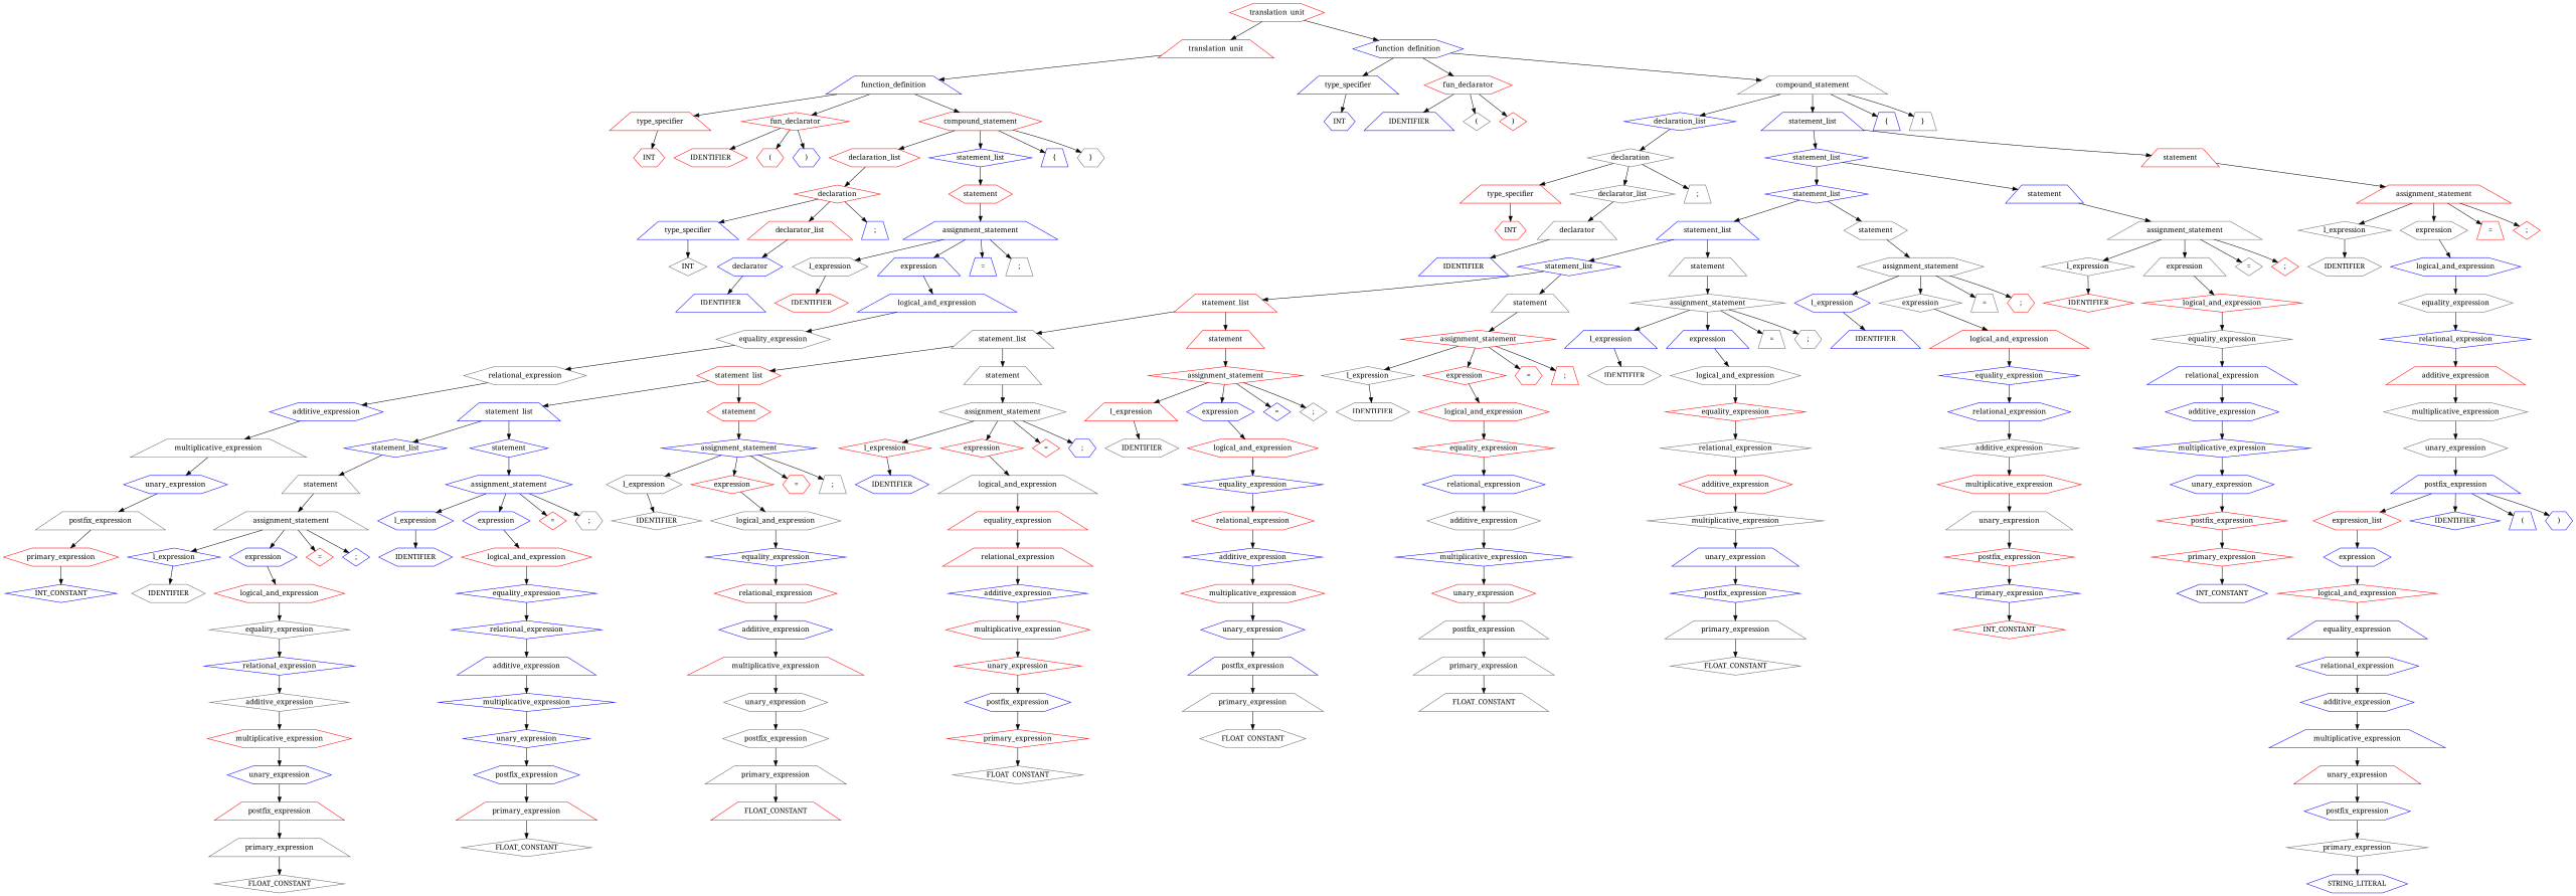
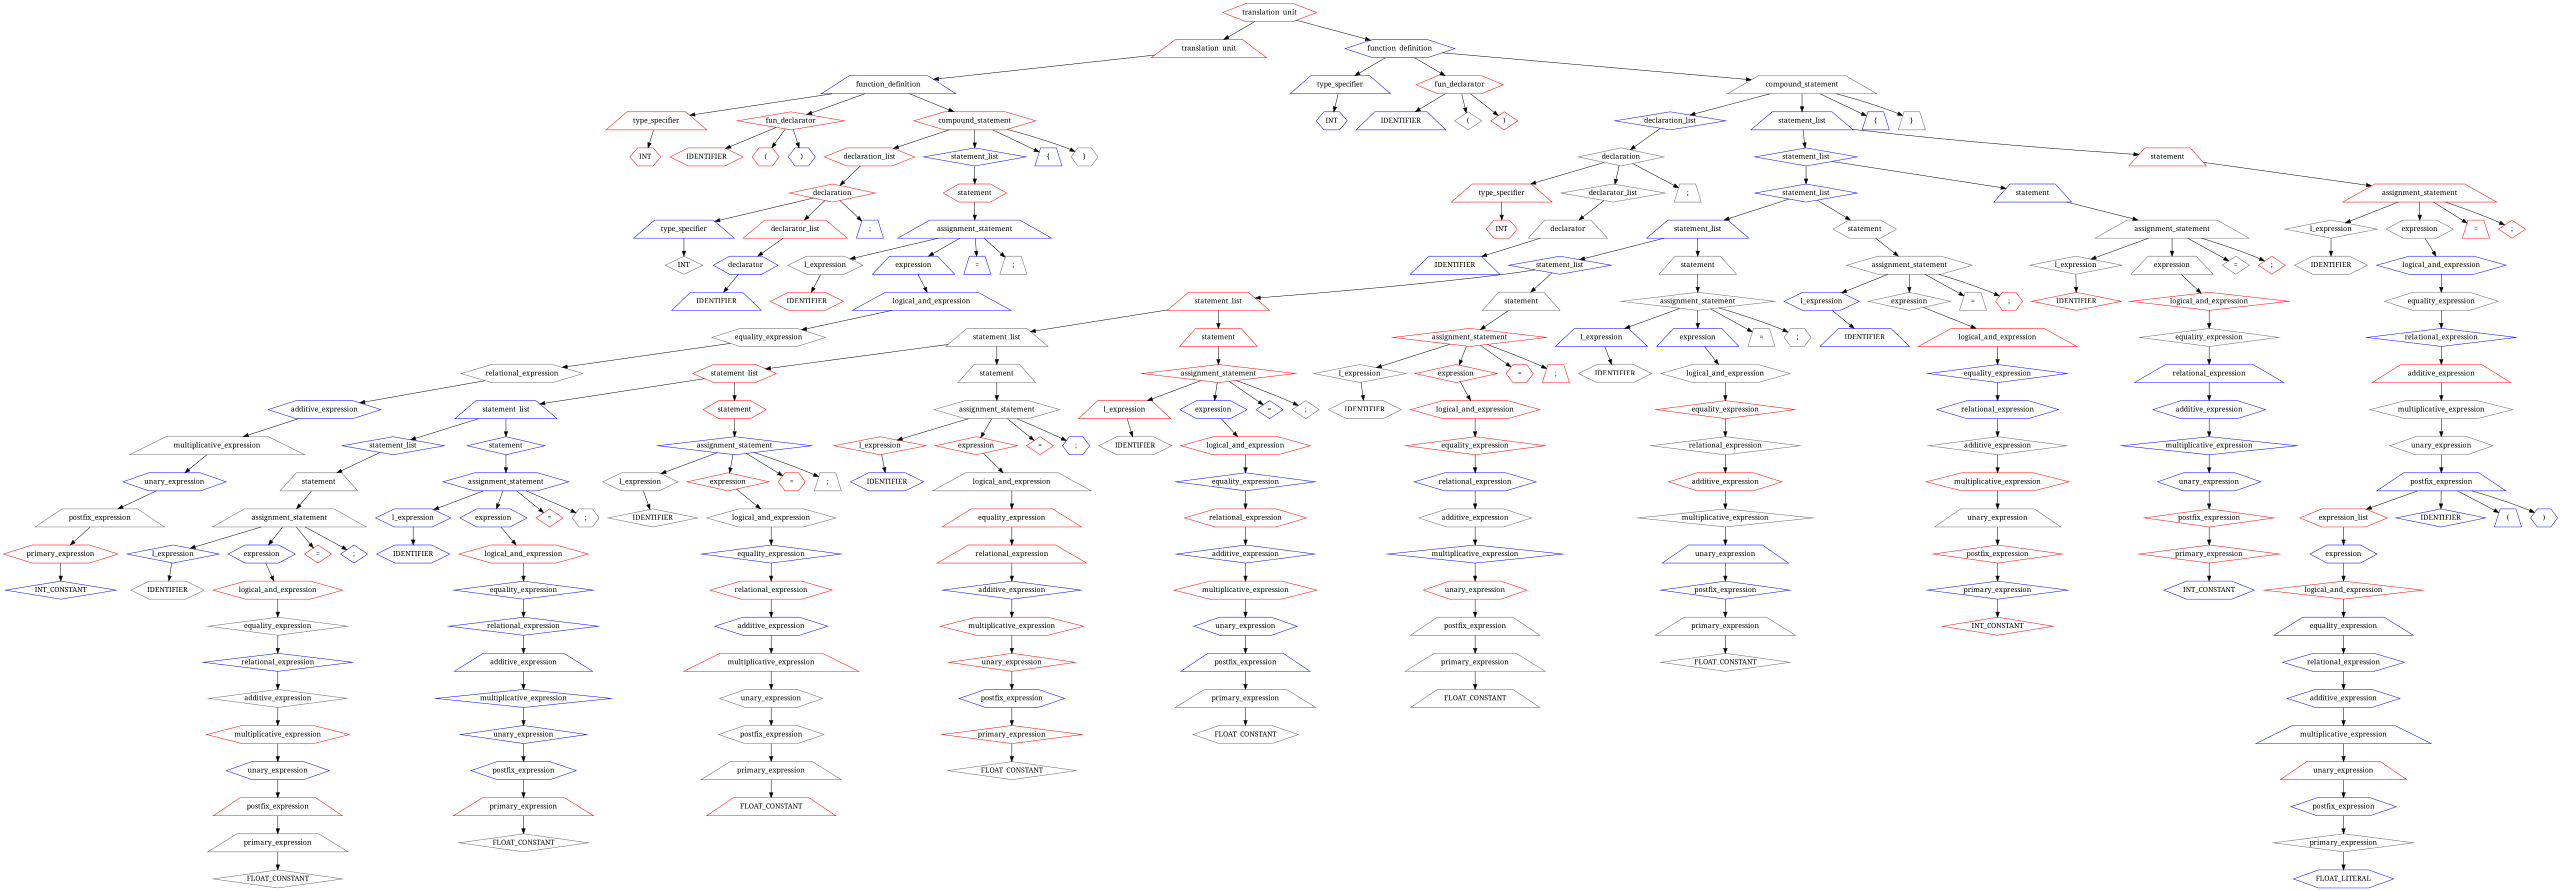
  digraph {
    ordering=out
    fontname="Noto Serif"
    node [color=blue shape=hexagon fontname="Noto Serif"]
    edge [fontname="Noto Serif"]
    n1 [label=type_specifier color=red shape=trapezium]
    n2 [label=INT color=red]
    n3 [label=fun_declarator color=red shape=diamond]
    n4 [label=IDENTIFIER color=red]
    n5 [label="(" color=red]
    n6 [label=")"]
    n7 [label=type_specifier shape=trapezium]
    n8 [label=INT color=gray40 shape=diamond]
    n9 [label=declarator]
    n10 [label=IDENTIFIER shape=trapezium]
    n11 [label=declarator_list color=red shape=trapezium]
    n12 [label=declaration color=red shape=diamond]
    n13 [label=";" shape=trapezium]
    n14 [label=declaration_list color=red]
    n15 [label=l_expression color=gray40]
    n16 [label=IDENTIFIER color=red]
    n17 [label=primary_expression color=red]
    n18 [label=INT_CONSTANT shape=diamond]
    n19 [label=postfix_expression color=gray40 shape=trapezium]
    n20 [label=unary_expression]
    n21 [label=multiplicative_expression color=gray40 shape=trapezium]
    n22 [label=additive_expression]
    n23 [label=relational_expression color=gray40]
    n24 [label=equality_expression color=gray40]
    n25 [label=logical_and_expression shape=trapezium]
    n26 [label=expression shape=trapezium]
    n27 [label=assignment_statement shape=trapezium]
    n28 [label="=" shape=trapezium]
    n29 [label=";" color=gray40 shape=trapezium]
    n30 [label=statement color=red]
    n31 [label=statement_list shape=diamond]
    n32 [label=compound_statement color=red]
    n33 [label="{" shape=trapezium]
    n34 [label="}" color=gray40]
    n35 [label=function_definition shape=trapezium]
    n36 [label=translation_unit color=red shape=trapezium]
    n37 [label=type_specifier shape=trapezium]
    n38 [label=INT]
    n39 [label=fun_declarator color=red]
    n40 [label=IDENTIFIER shape=trapezium]
    n41 [label="(" color=gray40 shape=diamond]
    n42 [label=")" color=red shape=diamond]
    n43 [label=type_specifier color=red shape=trapezium]
    n44 [label=INT color=red]
    n45 [label=declarator color=gray40 shape=trapezium]
    n46 [label=IDENTIFIER shape=trapezium]
    n47 [label=declarator_list color=gray40 shape=diamond]
    n48 [label=declaration color=gray40 shape=diamond]
    n49 [label=";" color=gray40 shape=trapezium]
    n50 [label=declaration_list shape=diamond]
    n51 [label=l_expression shape=diamond]
    n52 [label=IDENTIFIER color=gray40]
    n53 [label=primary_expression color=gray40 shape=trapezium]
    n54 [label=FLOAT_CONSTANT color=gray40 shape=diamond]
    n55 [label=postfix_expression color=red shape=trapezium]
    n56 [label=unary_expression]
    n57 [label=multiplicative_expression color=red]
    n58 [label=additive_expression color=gray40 shape=diamond]
    n59 [label=relational_expression shape=diamond]
    n60 [label=equality_expression color=gray40 shape=diamond]
    n61 [label=logical_and_expression color=red]
    n62 [label=expression]
    n63 [label=assignment_statement color=gray40 shape=trapezium]
    n64 [label="=" color=red shape=diamond]
    n65 [label=";" shape=diamond]
    n66 [label=statement color=gray40 shape=trapezium]
    n67 [label=statement_list shape=diamond]
    n68 [label=l_expression]
    n69 [label=IDENTIFIER]
    n70 [label=primary_expression color=red shape=trapezium]
    n71 [label=FLOAT_CONSTANT color=gray40 shape=diamond]
    n72 [label=postfix_expression]
    n73 [label=unary_expression shape=diamond]
    n74 [label=multiplicative_expression shape=diamond]
    n75 [label=additive_expression shape=trapezium]
    n76 [label=relational_expression shape=diamond]
    n77 [label=equality_expression shape=diamond]
    n78 [label=logical_and_expression color=red]
    n79 [label=expression]
    n80 [label=assignment_statement]
    n81 [label="=" color=red shape=diamond]
    n82 [label=";" color=gray40]
    n83 [label=statement shape=diamond]
    n84 [label=statement_list shape=trapezium]
    n85 [label=l_expression color=gray40]
    n86 [label=IDENTIFIER color=gray40 shape=diamond]
    n87 [label=primary_expression color=gray40 shape=trapezium]
    n88 [label=FLOAT_CONSTANT color=red shape=trapezium]
    n89 [label=postfix_expression color=gray40]
    n90 [label=unary_expression color=gray40]
    n91 [label=multiplicative_expression color=red shape=trapezium]
    n92 [label=additive_expression]
    n93 [label=relational_expression color=red]
    n94 [label=equality_expression shape=diamond]
    n95 [label=logical_and_expression color=gray40]
    n96 [label=expression color=red shape=diamond]
    n97 [label=assignment_statement shape=diamond]
    n98 [label="=" color=red]
    n99 [label=";" color=gray40 shape=trapezium]
    n100 [label=statement color=red]
    n101 [label=statement_list color=red]
    n102 [label=l_expression color=red shape=diamond]
    n103 [label=IDENTIFIER]
    n104 [label=primary_expression color=red shape=diamond]
    n105 [label=FLOAT_CONSTANT color=gray40 shape=diamond]
    n106 [label=postfix_expression]
    n107 [label=unary_expression color=red shape=diamond]
    n108 [label=multiplicative_expression color=red]
    n109 [label=additive_expression shape=diamond]
    n110 [label=relational_expression color=red shape=trapezium]
    n111 [label=equality_expression color=red shape=trapezium]
    n112 [label=logical_and_expression color=gray40 shape=trapezium]
    n113 [label=expression color=red shape=diamond]
    n114 [label=assignment_statement color=gray40]
    n115 [label="=" color=red shape=diamond]
    n116 [label=";"]
    n117 [label=statement color=gray40 shape=trapezium]
    n118 [label=statement_list color=gray40 shape=trapezium]
    n119 [label=l_expression color=red shape=trapezium]
    n120 [label=IDENTIFIER color=gray40]
    n121 [label=primary_expression color=gray40 shape=trapezium]
    n122 [label=FLOAT_CONSTANT color=gray40]
    n123 [label=postfix_expression shape=trapezium]
    n124 [label=unary_expression]
    n125 [label=multiplicative_expression color=red]
    n126 [label=additive_expression shape=diamond]
    n127 [label=relational_expression color=red]
    n128 [label=equality_expression shape=diamond]
    n129 [label=logical_and_expression color=red]
    n130 [label=expression]
    n131 [label=assignment_statement color=red shape=diamond]
    n132 [label="=" shape=diamond]
    n133 [label=";" color=gray40 shape=diamond]
    n134 [label=statement color=red shape=trapezium]
    n135 [label=statement_list color=red shape=trapezium]
    n136 [label=l_expression color=gray40 shape=diamond]
    n137 [label=IDENTIFIER color=gray40]
    n138 [label=primary_expression color=gray40 shape=trapezium]
    n139 [label=FLOAT_CONSTANT color=gray40 shape=trapezium]
    n140 [label=postfix_expression color=gray40 shape=trapezium]
    n141 [label=unary_expression color=red]
    n142 [label=multiplicative_expression shape=diamond]
    n143 [label=additive_expression color=gray40]
    n144 [label=relational_expression]
    n145 [label=equality_expression color=red shape=diamond]
    n146 [label=logical_and_expression color=red]
    n147 [label=expression color=red shape=diamond]
    n148 [label=assignment_statement color=red shape=diamond]
    n149 [label="=" color=red]
    n150 [label=";" color=red shape=trapezium]
    n151 [label=statement color=gray40 shape=trapezium]
    n152 [label=statement_list shape=diamond]
    n153 [label=l_expression shape=trapezium]
    n154 [label=IDENTIFIER color=gray40]
    n155 [label=primary_expression color=gray40 shape=trapezium]
    n156 [label=FLOAT_CONSTANT color=gray40 shape=diamond]
    n157 [label=postfix_expression shape=diamond]
    n158 [label=unary_expression shape=trapezium]
    n159 [label=multiplicative_expression color=gray40 shape=diamond]
    n160 [label=additive_expression color=red]
    n161 [label=relational_expression color=gray40 shape=diamond]
    n162 [label=equality_expression color=red shape=diamond]
    n163 [label=logical_and_expression color=gray40]
    n164 [label=expression shape=trapezium]
    n165 [label=assignment_statement color=gray40 shape=diamond]
    n166 [label="=" color=gray40 shape=trapezium]
    n167 [label=";" color=gray40]
    n168 [label=statement color=gray40 shape=trapezium]
    n169 [label=statement_list shape=trapezium]
    n170 [label=l_expression]
    n171 [label=IDENTIFIER shape=trapezium]
    n172 [label=primary_expression shape=diamond]
    n173 [label=INT_CONSTANT color=red shape=diamond]
    n174 [label=postfix_expression color=red shape=diamond]
    n175 [label=unary_expression color=gray40 shape=trapezium]
    n176 [label=multiplicative_expression color=red]
    n177 [label=additive_expression color=gray40 shape=diamond]
    n178 [label=relational_expression]
    n179 [label=equality_expression shape=diamond]
    n180 [label=logical_and_expression color=red shape=trapezium]
    n181 [label=expression color=gray40 shape=diamond]
    n182 [label=assignment_statement color=gray40]
    n183 [label="=" color=gray40 shape=trapezium]
    n184 [label=";" color=red]
    n185 [label=statement color=gray40]
    n186 [label=statement_list shape=diamond]
    n187 [label=l_expression color=gray40 shape=diamond]
    n188 [label=IDENTIFIER color=red shape=diamond]
    n189 [label=primary_expression color=red shape=diamond]
    n190 [label=INT_CONSTANT]
    n191 [label=postfix_expression color=red shape=diamond]
    n192 [label=unary_expression]
    n193 [label=multiplicative_expression shape=diamond]
    n194 [label=additive_expression]
    n195 [label=relational_expression shape=trapezium]
    n196 [label=equality_expression color=gray40 shape=diamond]
    n197 [label=logical_and_expression color=red shape=diamond]
    n198 [label=expression color=gray40 shape=trapezium]
    n199 [label=assignment_statement color=gray40 shape=trapezium]
    n200 [label="=" color=gray40 shape=diamond]
    n201 [label=";" color=red shape=diamond]
    n202 [label=statement shape=trapezium]
    n203 [label=statement_list shape=diamond]
    n204 [label=l_expression color=gray40 shape=diamond]
    n205 [label=IDENTIFIER color=gray40]
    n206 [label=primary_expression color=gray40 shape=diamond]
-   n207 [label=STRING_LITERAL]
+   n207 [label=FLOAT_LITERAL]
    n208 [label=postfix_expression]
    n209 [label=unary_expression color=red shape=trapezium]
    n210 [label=multiplicative_expression shape=trapezium]
    n211 [label=additive_expression]
    n212 [label=relational_expression]
    n213 [label=equality_expression shape=trapezium]
    n214 [label=logical_and_expression color=red shape=diamond]
    n215 [label=expression]
    n216 [label=expression_list color=red]
    n217 [label=postfix_expression shape=trapezium]
    n218 [label=IDENTIFIER shape=diamond]
    n219 [label="(" shape=trapezium]
    n220 [label=")"]
    n221 [label=unary_expression color=gray40]
    n222 [label=multiplicative_expression color=gray40]
    n223 [label=additive_expression color=red shape=trapezium]
    n224 [label=relational_expression shape=diamond]
    n225 [label=equality_expression color=gray40]
    n226 [label=logical_and_expression]
    n227 [label=expression color=gray40]
    n228 [label=assignment_statement color=red shape=trapezium]
    n229 [label="=" color=red shape=trapezium]
    n230 [label=";" color=red shape=diamond]
    n231 [label=statement color=red shape=trapezium]
    n232 [label=statement_list shape=trapezium]
    n233 [label=compound_statement color=gray40 shape=trapezium]
    n234 [label="{" shape=trapezium]
    n235 [label="}" color=gray40 shape=trapezium]
    n236 [label=function_definition]
    n237 [label=translation_unit color=red]
    n1 -> n2
    n3 -> n4
    n3 -> n5
    n3 -> n6
    n7 -> n8
    n9 -> n10
    n11 -> n9
    n12 -> n7
    n12 -> n11
    n12 -> n13
    n14 -> n12
    n15 -> n16
    n17 -> n18
    n19 -> n17
    n20 -> n19
    n21 -> n20
    n22 -> n21
    n23 -> n22
    n24 -> n23
    n25 -> n24
    n26 -> n25
    n27 -> n15
    n27 -> n26
    n27 -> n28
    n27 -> n29
    n30 -> n27
    n31 -> n30
    n32 -> n14
    n32 -> n31
    n32 -> n33
    n32 -> n34
    n35 -> n1
    n35 -> n3
    n35 -> n32
    n36 -> n35
    n37 -> n38
    n39 -> n40
    n39 -> n41
    n39 -> n42
    n43 -> n44
    n45 -> n46
    n47 -> n45
    n48 -> n43
    n48 -> n47
    n48 -> n49
    n50 -> n48
    n51 -> n52
    n53 -> n54
    n55 -> n53
    n56 -> n55
    n57 -> n56
    n58 -> n57
    n59 -> n58
    n60 -> n59
    n61 -> n60
    n62 -> n61
    n63 -> n51
    n63 -> n62
    n63 -> n64
    n63 -> n65
    n66 -> n63
    n67 -> n66
    n68 -> n69
    n70 -> n71
    n72 -> n70
    n73 -> n72
    n74 -> n73
    n75 -> n74
    n76 -> n75
    n77 -> n76
    n78 -> n77
    n79 -> n78
    n80 -> n68
    n80 -> n79
    n80 -> n81
    n80 -> n82
    n83 -> n80
    n84 -> n67
    n84 -> n83
    n85 -> n86
    n87 -> n88
    n89 -> n87
    n90 -> n89
    n91 -> n90
    n92 -> n91
    n93 -> n92
    n94 -> n93
    n95 -> n94
    n96 -> n95
    n97 -> n85
    n97 -> n96
    n97 -> n98
    n97 -> n99
    n100 -> n97
    n101 -> n84
    n101 -> n100
    n102 -> n103
    n104 -> n105
    n106 -> n104
    n107 -> n106
    n108 -> n107
    n109 -> n108
    n110 -> n109
    n111 -> n110
    n112 -> n111
    n113 -> n112
    n114 -> n102
    n114 -> n113
    n114 -> n115
    n114 -> n116
    n117 -> n114
    n118 -> n101
    n118 -> n117
    n119 -> n120
    n121 -> n122
    n123 -> n121
    n124 -> n123
    n125 -> n124
    n126 -> n125
    n127 -> n126
    n128 -> n127
    n129 -> n128
    n130 -> n129
    n131 -> n119
    n131 -> n130
    n131 -> n132
    n131 -> n133
    n134 -> n131
    n135 -> n118
    n135 -> n134
    n136 -> n137
    n138 -> n139
    n140 -> n138
    n141 -> n140
    n142 -> n141
    n143 -> n142
    n144 -> n143
    n145 -> n144
    n146 -> n145
    n147 -> n146
    n148 -> n136
    n148 -> n147
    n148 -> n149
    n148 -> n150
    n151 -> n148
    n152 -> n135
    n152 -> n151
    n153 -> n154
    n155 -> n156
    n157 -> n155
    n158 -> n157
    n159 -> n158
    n160 -> n159
    n161 -> n160
    n162 -> n161
    n163 -> n162
    n164 -> n163
    n165 -> n153
    n165 -> n164
    n165 -> n166
    n165 -> n167
    n168 -> n165
    n169 -> n152
    n169 -> n168
    n170 -> n171
    n172 -> n173
    n174 -> n172
    n175 -> n174
    n176 -> n175
    n177 -> n176
    n178 -> n177
    n179 -> n178
    n180 -> n179
    n181 -> n180
    n182 -> n170
    n182 -> n181
    n182 -> n183
    n182 -> n184
    n185 -> n182
    n186 -> n169
    n186 -> n185
    n187 -> n188
    n189 -> n190
    n191 -> n189
    n192 -> n191
    n193 -> n192
    n194 -> n193
    n195 -> n194
    n196 -> n195
    n197 -> n196
    n198 -> n197
    n199 -> n187
    n199 -> n198
    n199 -> n200
    n199 -> n201
    n202 -> n199
    n203 -> n186
    n203 -> n202
    n204 -> n205
    n206 -> n207
    n208 -> n206
    n209 -> n208
    n210 -> n209
    n211 -> n210
    n212 -> n211
    n213 -> n212
    n214 -> n213
    n215 -> n214
    n216 -> n215
    n217 -> n216
    n217 -> n218
    n217 -> n219
    n217 -> n220
    n221 -> n217
    n222 -> n221
    n223 -> n222
    n224 -> n223
    n225 -> n224
    n226 -> n225
    n227 -> n226
    n228 -> n204
    n228 -> n227
    n228 -> n229
    n228 -> n230
    n231 -> n228
    n232 -> n203
    n232 -> n231
    n233 -> n50
    n233 -> n232
    n233 -> n234
    n233 -> n235
    n236 -> n37
    n236 -> n39
    n236 -> n233
    n237 -> n36
    n237 -> n236
  }
